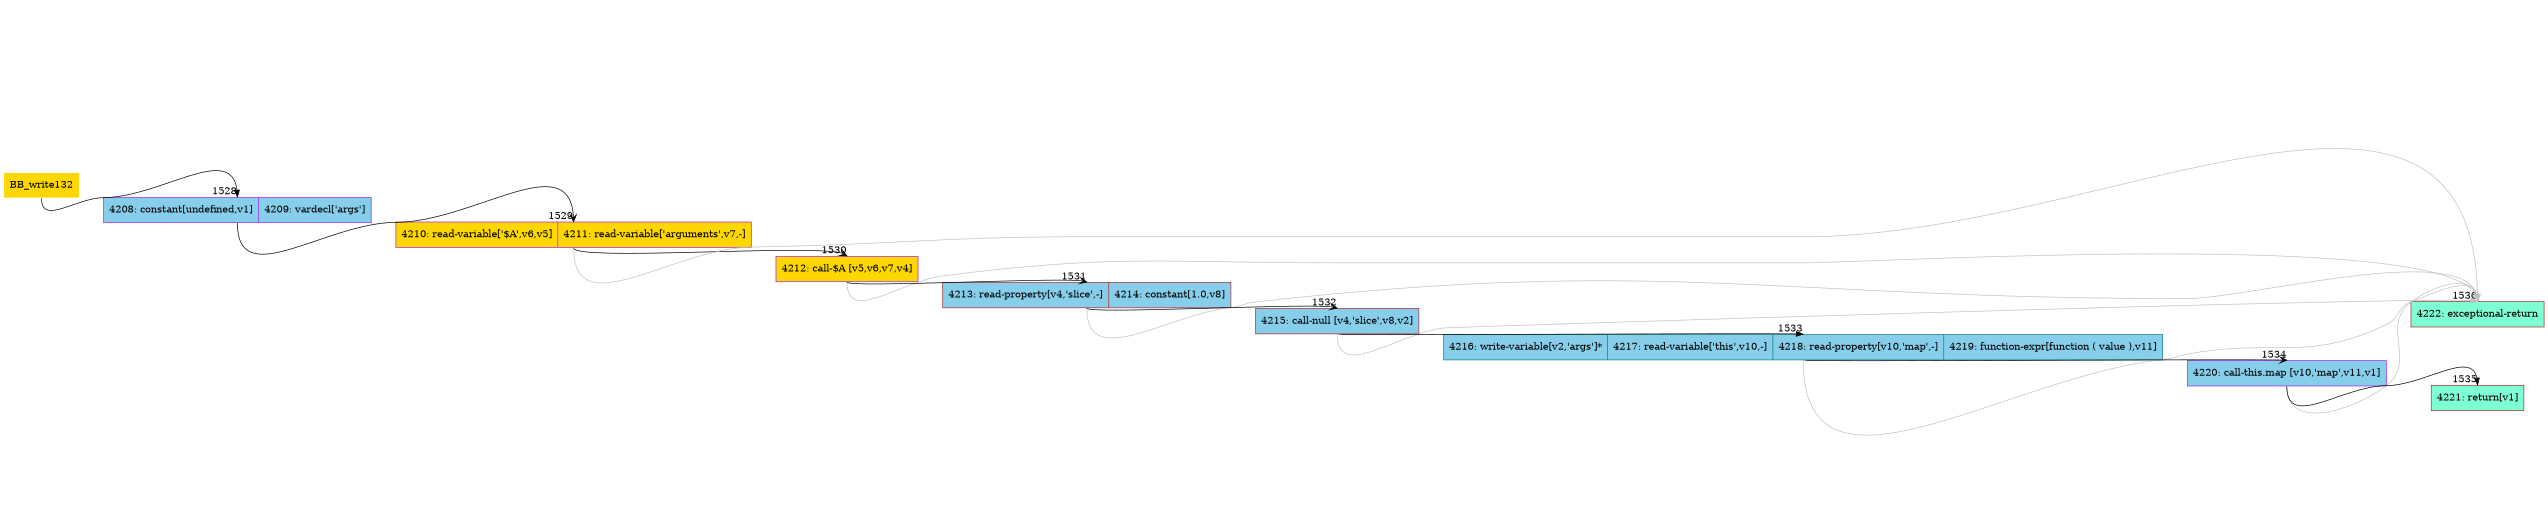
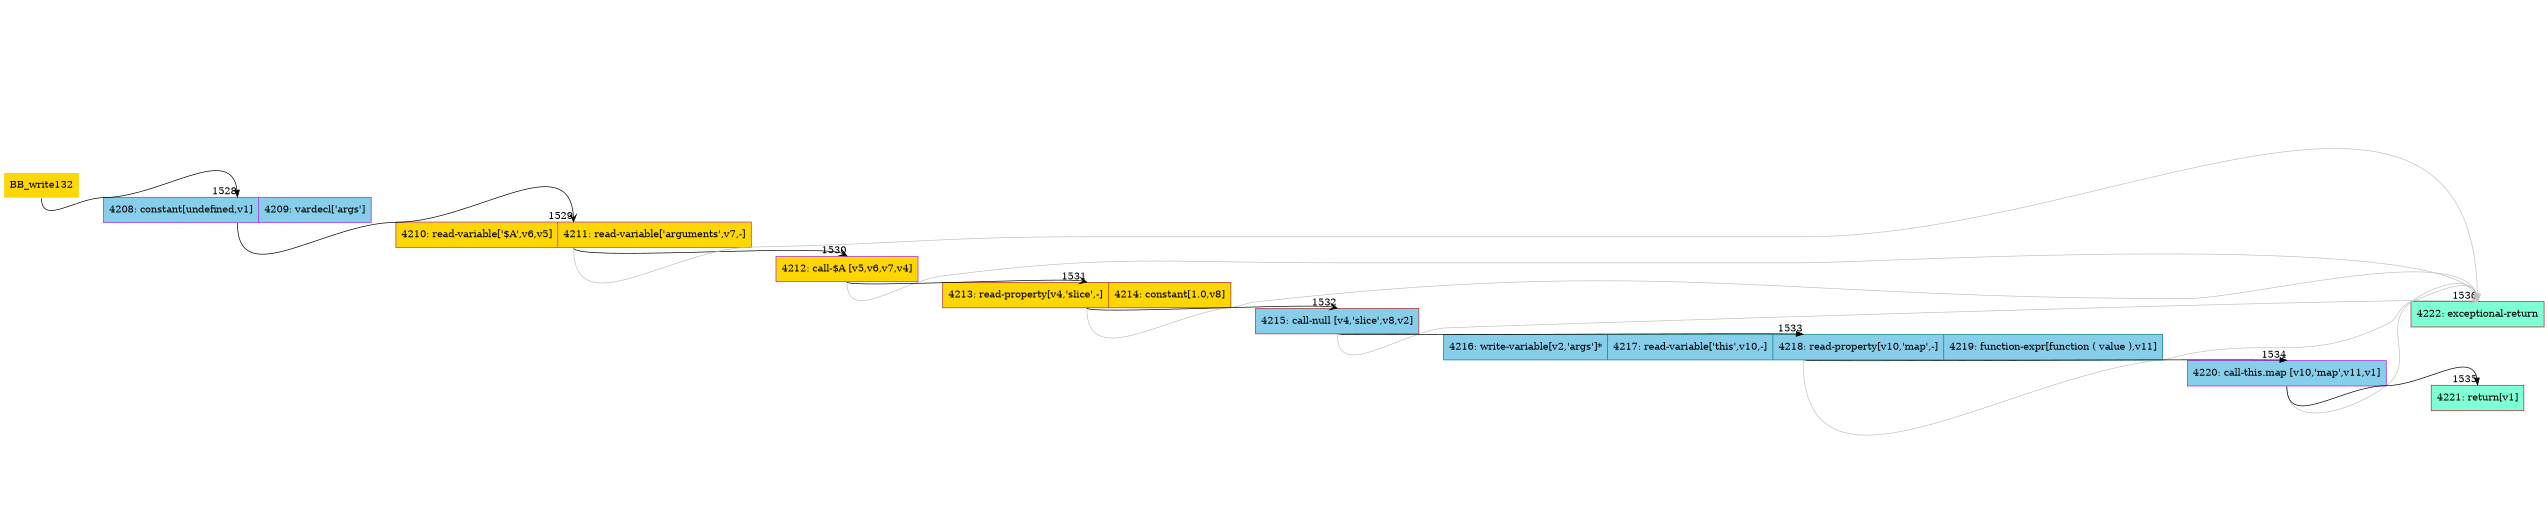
  digraph {
    rankdir=LR
    node [color=purple fillcolor=skyblue shape=record style=filled]
    edge [arrowhead=normal headport=n tailport=s]
    n1 [fillcolor=gold label=BB_write132 shape=none]
    n2 [label="{4208: constant[undefined,v1]|4209: vardecl['args']}"]
    n3 [fillcolor=gold label="{4210: read-variable['$A',v6,v5]|4211: read-variable['arguments',v7,-]}"]
    n4 [fillcolor=gold label="{4212: call-$A [v5,v6,v7,v4]}"]
    n5 [color=brown fillcolor=aquamarine label="{4222: exceptional-return}"]
-   n6 [color=brown label="{4213: read-property[v4,'slice',-]|4214: constant[1.0,v8]}"]
+   n6 [color=brown fillcolor=gold label="{4213: read-property[v4,'slice',-]|4214: constant[1.0,v8]}"]
    n7 [color=brown label="{4215: call-null [v4,'slice',v8,v2]}"]
    n8 [color=teal label="{4216: write-variable[v2,'args']*|4217: read-variable['this',v10,-]|4218: read-property[v10,'map',-]|4219: function-expr[function ( value ),v11]}"]
    n9 [label="{4220: call-this.map [v10,'map',v11,v1]}"]
    n10 [color=brown fillcolor=aquamarine label="{4221: return[v1]}"]
    n1 -> n2 [headlabel="    1528"]
    n2 -> n3 [arrowhead=vee headlabel="      1529"]
    n3 -> n4 [arrowhead=vee headlabel="      1530"]
    n3 -> n5 [arrowhead=vee color=gray headlabel="      1536"]
    n4 -> n5 [arrowhead=vee color=gray]
    n4 -> n6 [arrowhead=vee headlabel="      1531"]
    n6 -> n5 [color=gray]
    n6 -> n7 [arrowhead=vee headlabel="      1532"]
-   n7 -> n5 [color=gray]
+   n7 -> n5 [arrowhead=vee color=gray]
    n7 -> n8 [headlabel="      1533"]
    n8 -> n5 [color=gray]
-   n8 -> n9 [arrowhead=vee headlabel="      1534"]
+   n8 -> n9 [headlabel="      1534"]
    n9 -> n5 [color=gray]
    n9 -> n10 [headlabel="      1535"]
  }
